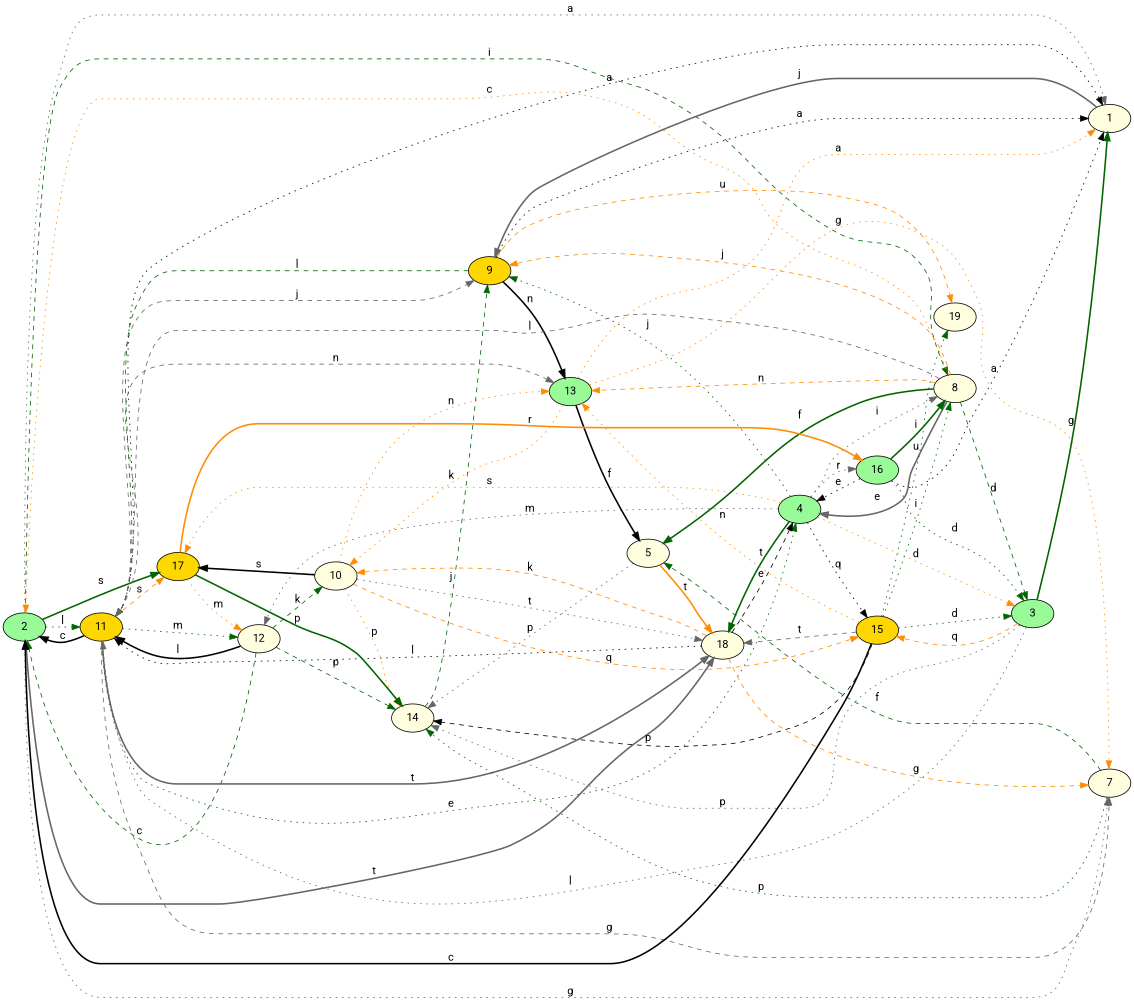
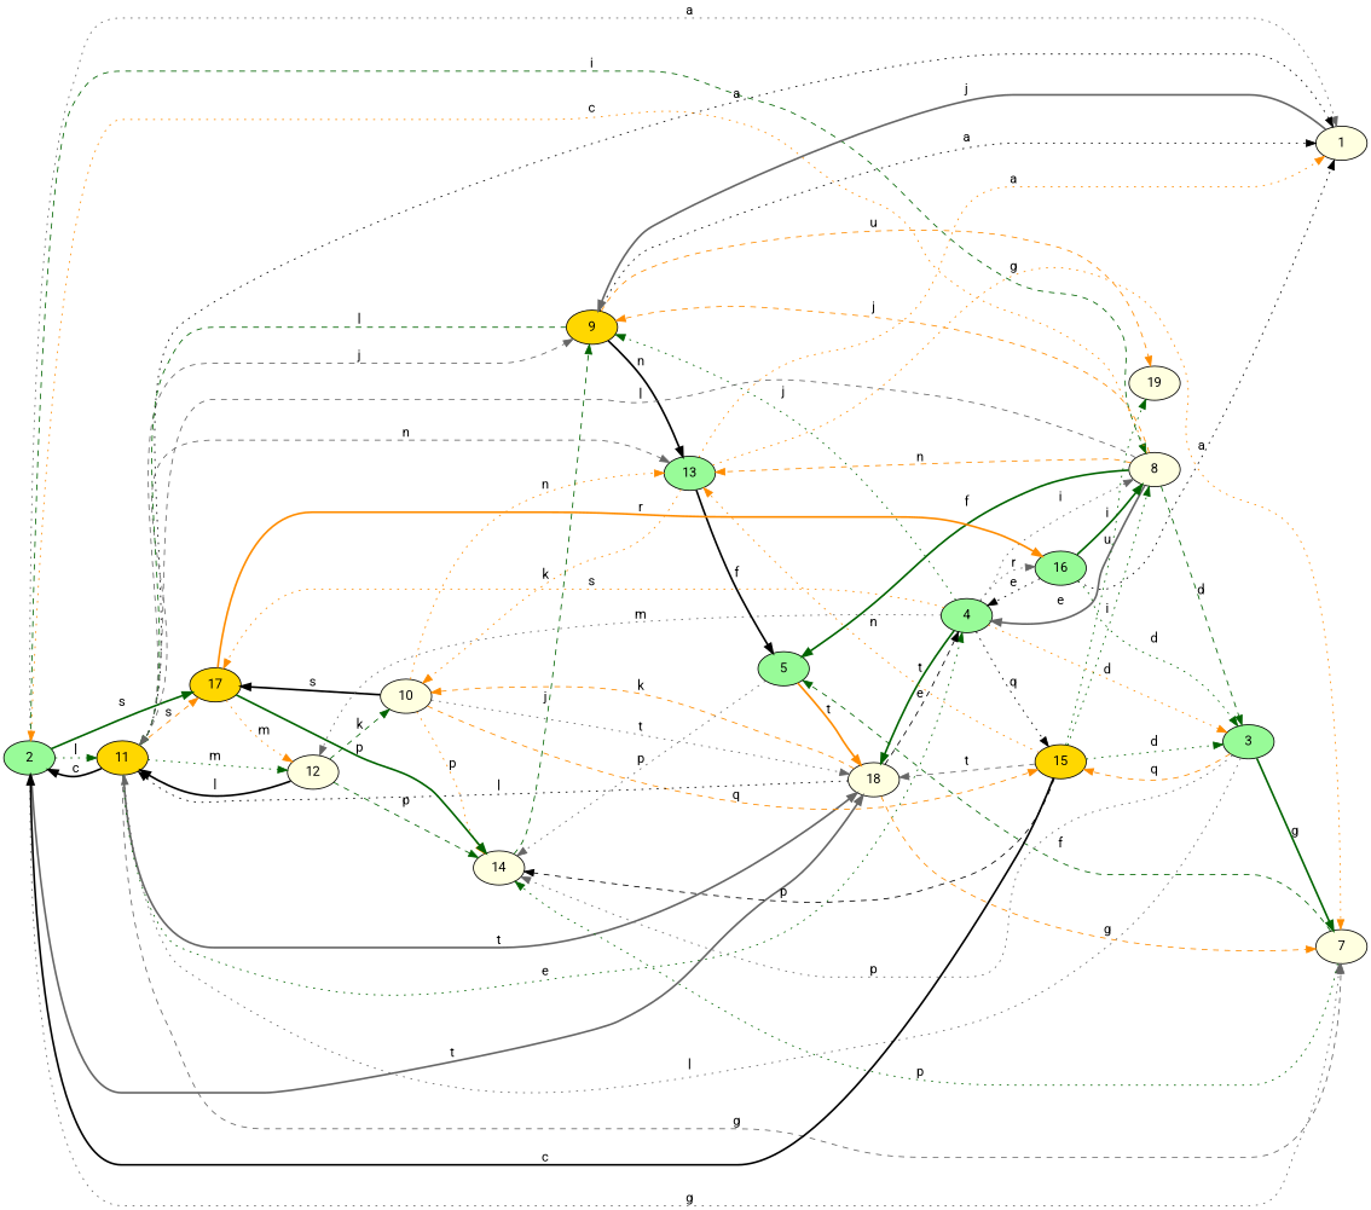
  strict digraph {
    fontname=Roboto
    rankdir=LR
    node [fillcolor=lightyellow fontname=Roboto style=filled]
    edge [color=darkgreen fontname=Roboto style=dotted]
    2 [fillcolor=palegreen]
    12
    11 [fillcolor=gold]
    14
    10
    18
    7
    4 [fillcolor=palegreen]
    9 [fillcolor=gold]
    1
    13 [fillcolor=palegreen]
    19
    8
    17 [fillcolor=gold]
-   5
+   5 [fillcolor=palegreen]
    3 [fillcolor=palegreen]
    16 [fillcolor=palegreen]
    15 [fillcolor=gold]
    2 -> 11 [label=l]
    2 -> 18 [color=gray40 label=t style=bold]
    2 -> 7 [color=gray40 label=g]
    2 -> 1 [color=gray40 label=a]
    2 -> 8 [label=i style=dashed]
    2 -> 17 [label=s style=bold]
-   12 -> 2 [label=c style=dashed]
    12 -> 11 [color=black label=l style=bold]
    12 -> 14 [label=p style=dashed]
    12 -> 10 [label=k style=dashed]
    11 -> 2 [color=black label=c style=bold]
    11 -> 12 [label=m]
    11 -> 18 [color=gray40 label=t style=bold]
    11 -> 7 [color=gray40 label=g style=dashed]
    11 -> 4 [label=e]
    11 -> 9 [color=gray40 label=j style=dashed]
    11 -> 1 [color=black label=a]
    11 -> 13 [color=gray40 label=n style=dashed]
    11 -> 17 [color=darkorange label=s style=dashed]
    14 -> 9 [label=j style=dashed]
    10 -> 14 [color=darkorange label=p]
    10 -> 18 [color=gray40 label=t]
    10 -> 13 [color=darkorange label=n]
    10 -> 17 [color=black label=s style=bold]
    10 -> 15 [color=darkorange label=q style=dashed]
    18 -> 11 [color=black label=l]
    18 -> 10 [color=darkorange label=k style=dashed]
    18 -> 7 [color=darkorange label=g style=dashed]
    18 -> 4 [color=black label=e style=dashed]
    7 -> 14 [label=p]
    7 -> 5 [label=f style=dashed]
    4 -> 12 [color=gray40 label=m]
    4 -> 18 [label=t style=bold]
    4 -> 9 [label=j]
    4 -> 8 [color=gray40 label=i]
    4 -> 17 [color=darkorange label=s]
    4 -> 3 [color=darkorange label=d]
    4 -> 16 [color=gray40 label=r]
    4 -> 15 [color=black label=q]
    9 -> 11 [label=l style=dashed]
    9 -> 1 [color=black label=a]
    9 -> 13 [color=black label=n style=bold]
    9 -> 19 [color=darkorange label=u style=dashed]
    1 -> 9 [color=gray40 label=j style=bold]
    13 -> 10 [color=darkorange label=k]
    13 -> 7 [color=darkorange label=g]
    13 -> 1 [color=darkorange label=a]
    13 -> 5 [color=black label=f style=bold]
    8 -> 2 [color=darkorange label=c]
    8 -> 11 [color=gray40 label=l style=dashed]
    8 -> 4 [color=gray40 label=e style=bold]
    8 -> 9 [color=darkorange label=j style=dashed]
    8 -> 13 [color=darkorange label=n style=dashed]
    8 -> 5 [label=f style=bold]
    8 -> 3 [label=d style=dashed]
    17 -> 12 [color=darkorange label=m]
    17 -> 14 [label=p style=bold]
    17 -> 16 [color=darkorange label=r style=bold]
    5 -> 14 [color=gray40 label=p]
    5 -> 18 [color=darkorange label=t style=bold]
    3 -> 11 [color=gray40 label=l]
    3 -> 14 [color=gray40 label=p]
-   3 -> 1 [label=g style=bold]
+   3 -> 7 [label=g style=bold]
    3 -> 15 [color=darkorange label=q style=dashed]
    16 -> 4 [color=black label=e]
    16 -> 1 [color=black label=a]
    16 -> 8 [label=i style=bold]
    16 -> 3 [label=d]
    15 -> 2 [color=black label=c style=bold]
    15 -> 14 [color=black label=p style=dashed]
    15 -> 18 [color=gray40 label=t style=dashed]
    15 -> 13 [color=darkorange label=n]
    15 -> 19 [label=u]
    15 -> 8 [label=i]
    15 -> 3 [label=d]
  }
